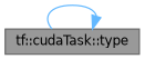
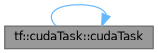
  digraph {
    rankdir=LR
-   n1 [color=gray40 fillcolor=grey60 fontcolor=black fontname=Helvetica fontsize=10 height=0.2 label="tf::cudaTask::type" shape=box style=filled width=0.4]
+   n1 [color=gray40 fillcolor=grey60 fontcolor=black fontname=Helvetica fontsize=10 height=0.2 label="tf::cudaTask::cudaTask" shape=box style=filled width=0.4]
    n1 -> n1 [color=steelblue1 fontname=Helvetica fontsize=10 labelfontname=Helvetica labelfontsize=10 style=solid]
  }
